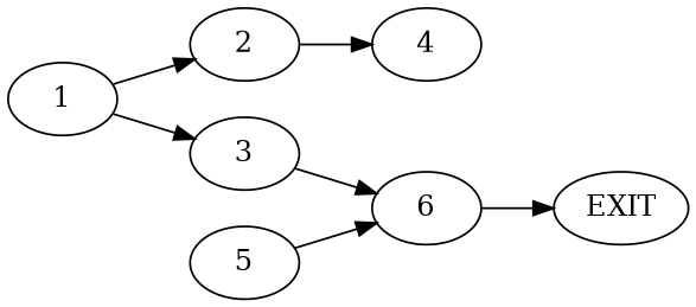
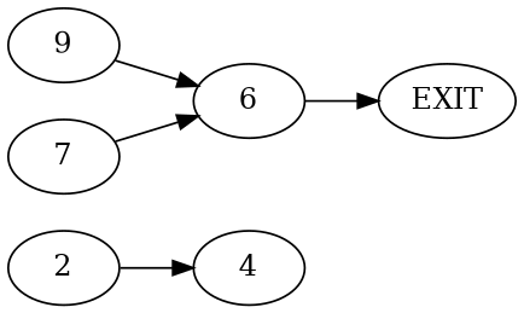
  digraph {
    fontname="DejaVu Serif"
    rankdir=LR
    node [fontname="DejaVu Serif"]
    edge [fontname="DejaVu Serif"]
-   1
    2
-   3
+   3 [label=9]
    n4 [label=EXIT]
    4
    6
-   5
-   1 -> 2
-   1 -> 3
+   5 [label=7]
    2 -> 4
    3 -> 6
    6 -> n4
    5 -> 6
  }
